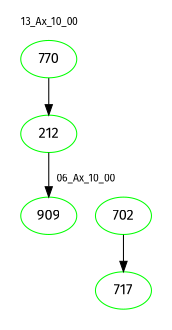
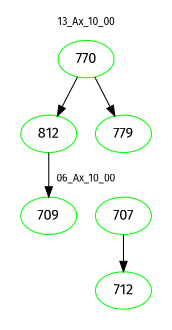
  digraph {
    fontname="Fira Sans"
    node [color=green fontname="Fira Sans"]
    edge [color=black fontname="Fira Sans"]
-   n1 [label=702]
-   n2 [label=909]
-   n3 [label=717]
+   n1 [label=707]
+   n2 [label=709]
+   n3 [label=712]
    n4 [label=770]
-   n5 [label=212]
+   n5 [label=812]
+   n6 [label=779]
    subgraph cluster_1 {
      color=white
      fontsize=10
      label="06_Ax_10_00"
      n1
      n2
      n3
    }
    subgraph cluster_2 {
      color=white
      fontsize=10
      label="13_Ax_10_00"
      n4
      n5
+     n6
    }
    n1 -> n3
    n4 -> n5
+   n4 -> n6
    n5 -> n2
  }
